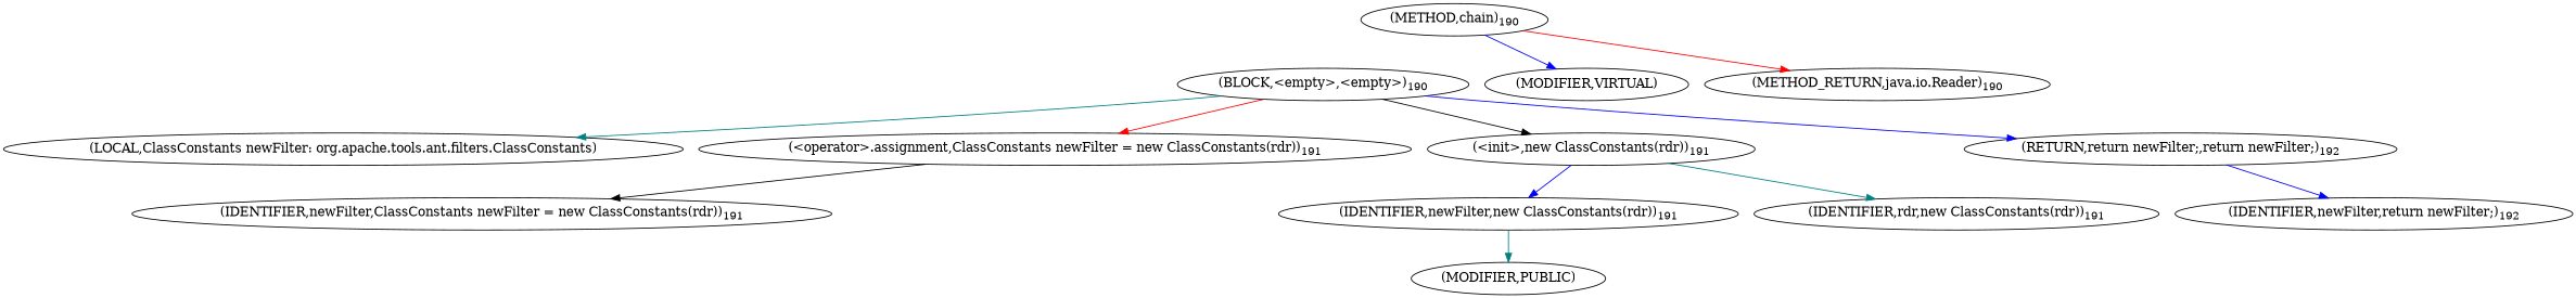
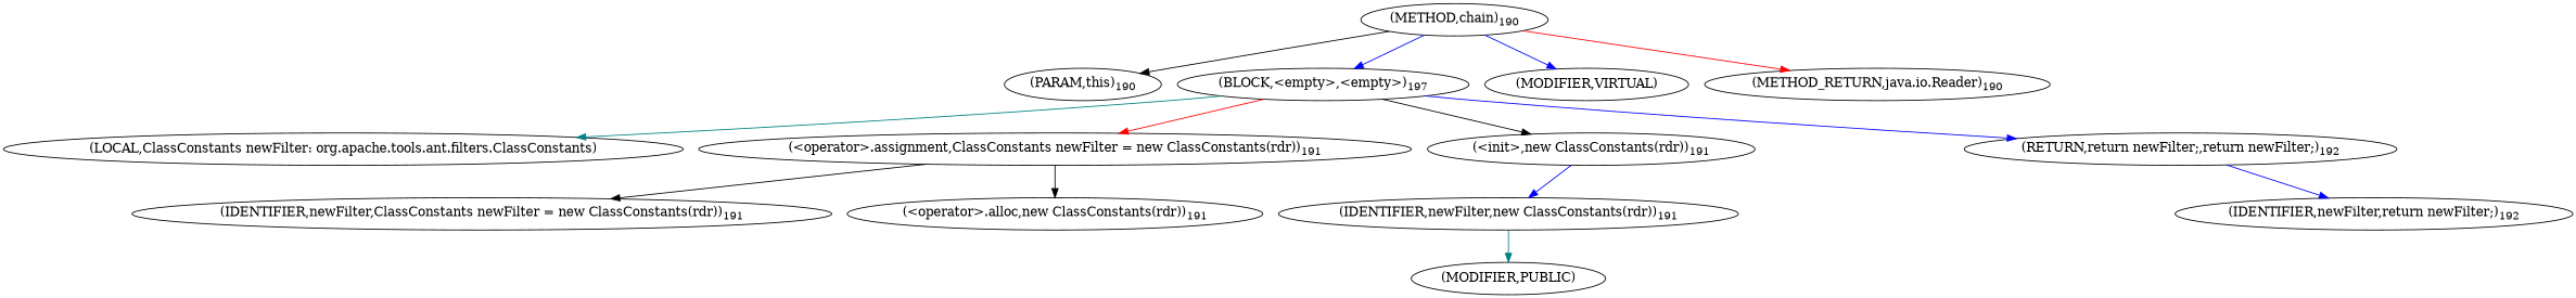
  digraph {
    edge [color=blue]
    n1 [label=<(METHOD,chain)<SUB>190</SUB>>]
-   n3 [label=<(BLOCK,&lt;empty&gt;,&lt;empty&gt;)<SUB>190</SUB>>]
+   n2 [label=<(PARAM,this)<SUB>190</SUB>>]
+   n3 [label=<(BLOCK,&lt;empty&gt;,&lt;empty&gt;)<SUB>197</SUB>>]
    n4 [label=<(MODIFIER,VIRTUAL)>]
    n5 [label=<(METHOD_RETURN,java.io.Reader)<SUB>190</SUB>>]
    n6 [label=<(LOCAL,ClassConstants newFilter: org.apache.tools.ant.filters.ClassConstants)>]
    n7 [label=<(&lt;operator&gt;.assignment,ClassConstants newFilter = new ClassConstants(rdr))<SUB>191</SUB>>]
    n8 [label=<(&lt;init&gt;,new ClassConstants(rdr))<SUB>191</SUB>>]
    n9 [label=<(RETURN,return newFilter;,return newFilter;)<SUB>192</SUB>>]
    n10 [label=<(MODIFIER,PUBLIC)>]
    n11 [label=<(IDENTIFIER,newFilter,ClassConstants newFilter = new ClassConstants(rdr))<SUB>191</SUB>>]
+   n12 [label=<(&lt;operator&gt;.alloc,new ClassConstants(rdr))<SUB>191</SUB>>]
    n13 [label=<(IDENTIFIER,newFilter,new ClassConstants(rdr))<SUB>191</SUB>>]
-   n14 [label=<(IDENTIFIER,rdr,new ClassConstants(rdr))<SUB>191</SUB>>]
    n15 [label=<(IDENTIFIER,newFilter,return newFilter;)<SUB>192</SUB>>]
+   n1 -> n2 [color=black]
+   n1 -> n3
    n1 -> n4
    n1 -> n5 [color=red]
    n3 -> n6 [color=teal]
    n3 -> n7 [color=red]
    n3 -> n8 [color=black]
    n3 -> n9
    n7 -> n11 [color=black]
+   n7 -> n12 [color=black]
    n8 -> n13
-   n8 -> n14 [color=teal]
    n9 -> n15
    n13 -> n10 [color=teal]
  }
